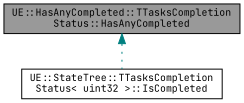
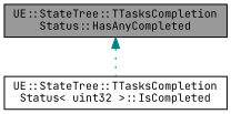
  digraph {
    rankdir=TB
    fontname="JetBrains Mono"
    node [color=black fontname="JetBrains Mono" fontsize=10 shape=box style=filled]
-   n1 [fillcolor=grey60 fontcolor=black height=0.2 label="UE::HasAnyCompleted::TTasksCompletion\lStatus::HasAnyCompleted" width=0.4]
+   n1 [fillcolor=grey60 fontcolor=black height=0.2 label="UE::StateTree::TTasksCompletion\lStatus::HasAnyCompleted" width=0.4]
    n2 [fillcolor=white height=0.2 label="UE::StateTree::TTasksCompletion\lStatus\< uint32 \>::IsCompleted" width=0.4]
    n1 -> n2 [color=teal dir=back fontname="JetBrains Mono" fontsize=10 labelfontname=Helvetica labelfontsize=10 style=dotted]
  }
